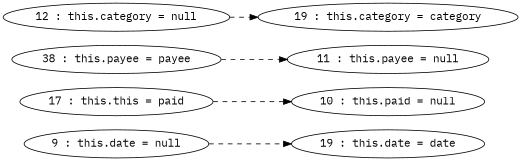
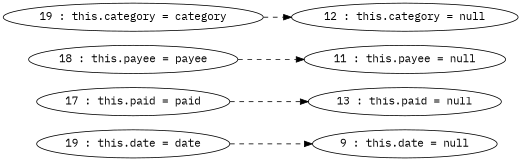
  digraph {
    fontname="IBM Plex Mono"
    rankdir=LR
    node [fontname="IBM Plex Mono"]
    edge [fontname="IBM Plex Mono" style=dashed]
    n1 [label="19 : this.date = date"]
    "9 : this.date = null"
-   "17 : this.paid = paid" [label="17 : this.this = paid"]
-   "10 : this.paid = null"
-   "18 : this.payee = payee" [label="38 : this.payee = payee"]
+   "17 : this.paid = paid"
+   "10 : this.paid = null" [label="13 : this.paid = null"]
+   "18 : this.payee = payee"
    "11 : this.payee = null"
    "12 : this.category = null"
    "19 : this.category = category"
-   "9 : this.date = null" -> n1
+   n1 -> "9 : this.date = null"
    "17 : this.paid = paid" -> "10 : this.paid = null"
    "18 : this.payee = payee" -> "11 : this.payee = null"
-   "12 : this.category = null" -> "19 : this.category = category"
+   "19 : this.category = category" -> "12 : this.category = null"
  }
